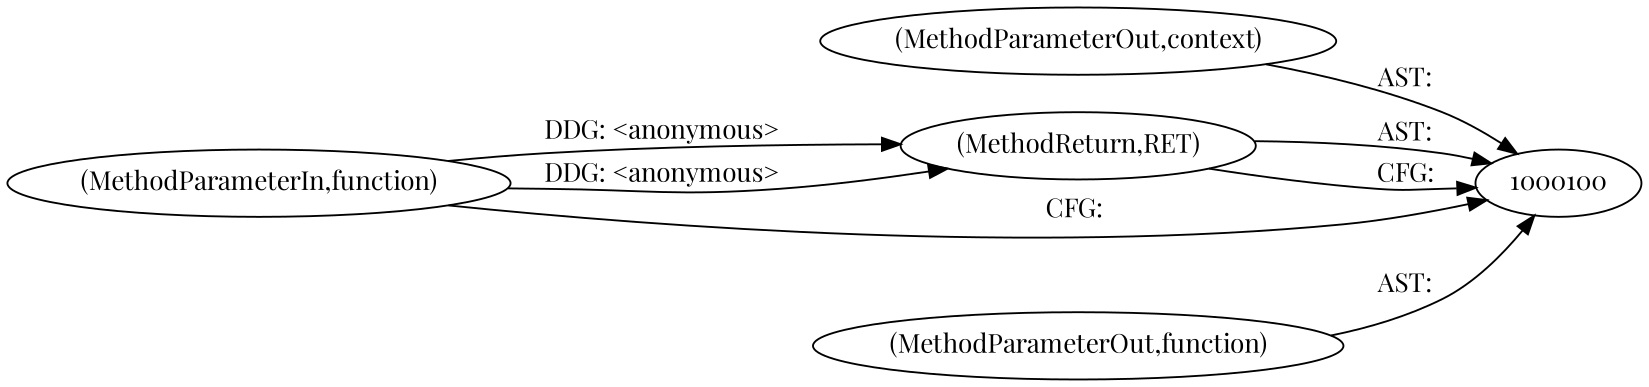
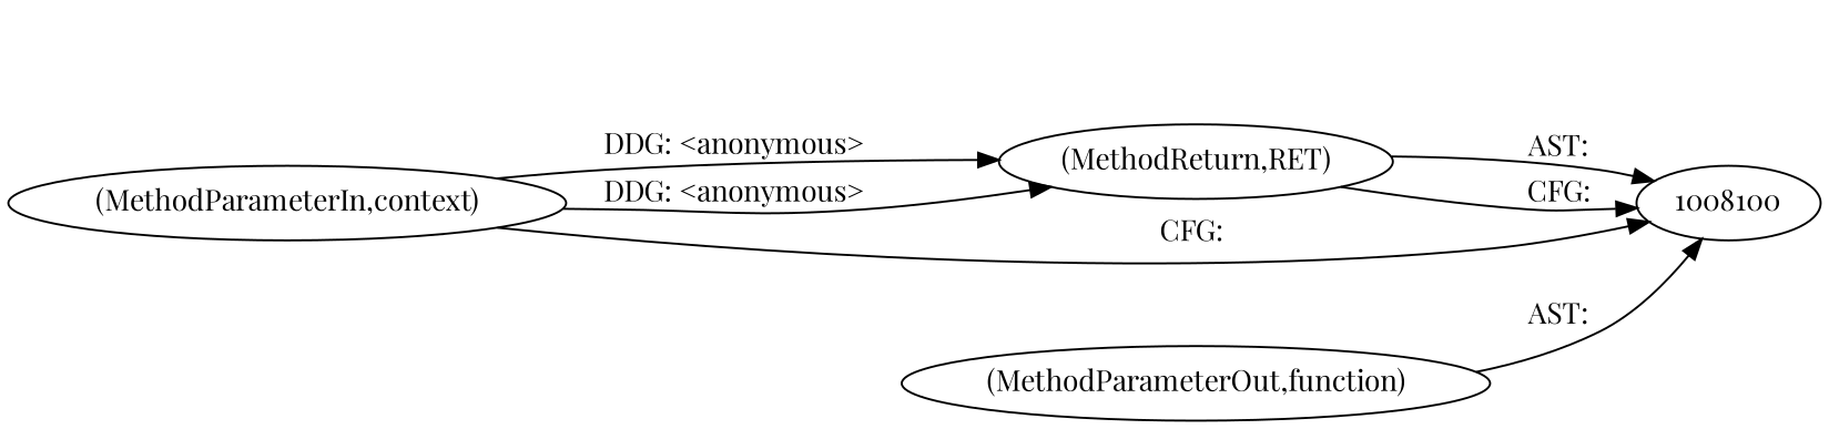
  digraph {
    fontname="Playfair Display"
    rankdir=LR
    node [fontname="Playfair Display"]
    edge [fontname="Playfair Display"]
    n1 [label="(MethodReturn,RET)"]
-   1000100
-   n3 [label="(MethodParameterOut,context)"]
-   n4 [label="(MethodParameterIn,function)"]
+   1000100 [label=1008100]
+   n4 [label="(MethodParameterIn,context)"]
    n5 [label="(MethodParameterOut,function)"]
    n1 -> 1000100 [label="AST: "]
    n1 -> 1000100 [label="CFG: "]
-   n3 -> 1000100 [label="AST: "]
    n4 -> n1 [label="DDG: <anonymous>"]
    n4 -> n1 [label="DDG: <anonymous>"]
    n4 -> 1000100 [label="CFG: "]
    n5 -> 1000100 [label="AST: "]
  }
